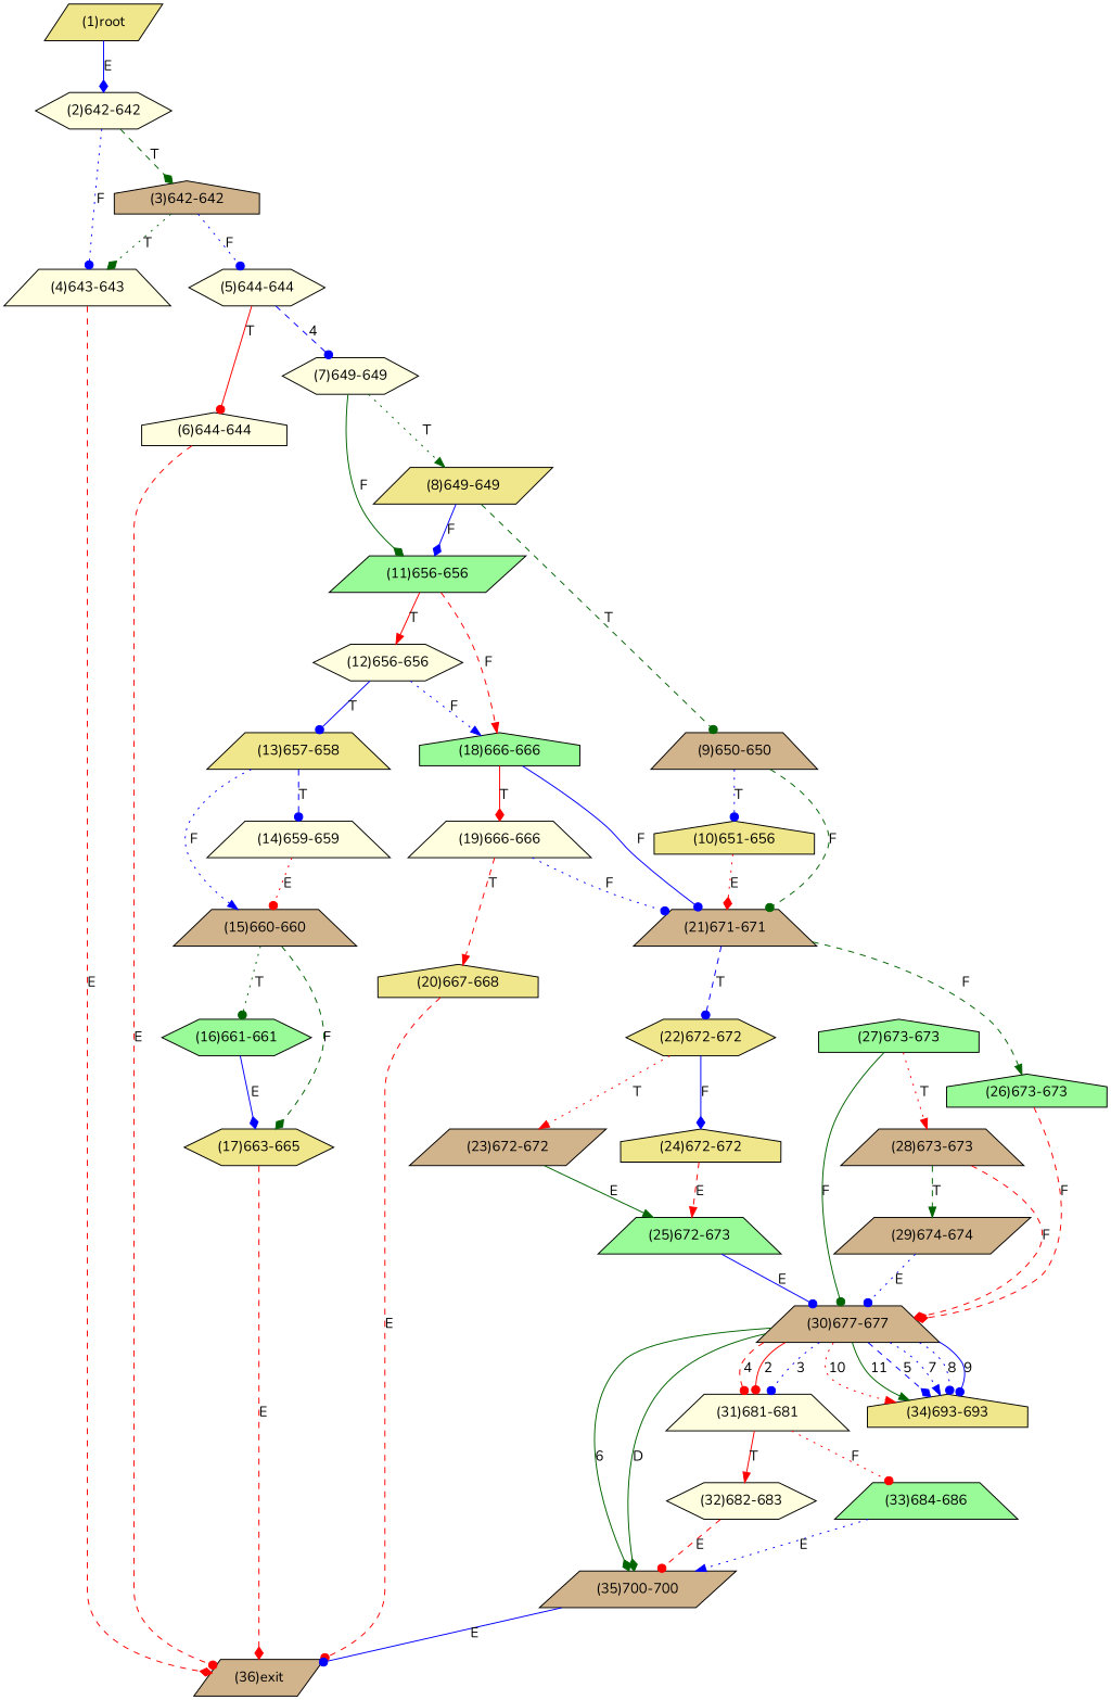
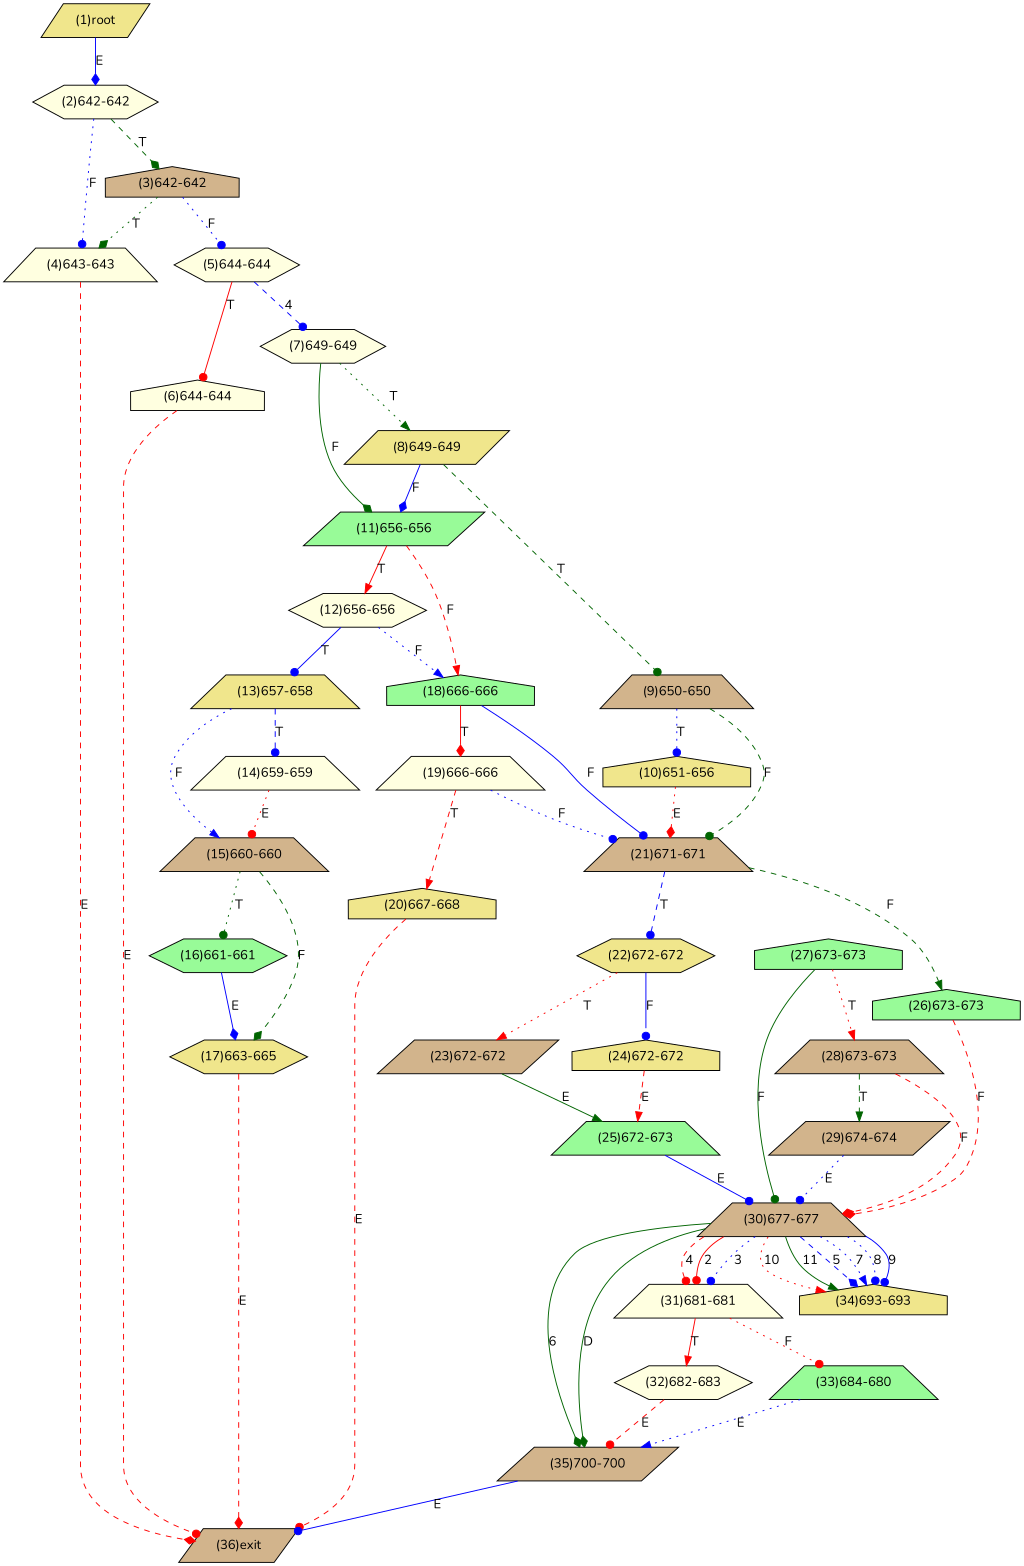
  digraph {
    fontname=Nunito
    node [fillcolor=lightyellow fontname=Nunito shape=trapezium style=filled]
    edge [arrowhead=dot color=blue fontname=Nunito style=dashed]
    n1 [fillcolor=khaki label="(1)root" shape=parallelogram]
    n2 [label="(2)642-642" shape=hexagon]
    n3 [fillcolor=tan label="(3)642-642" shape=house]
    n4 [label="(4)643-643"]
    n5 [label="(5)644-644" shape=hexagon]
    n6 [fillcolor=tan label="(36)exit" shape=parallelogram]
    n7 [label="(6)644-644" shape=house]
    n8 [label="(7)649-649" shape=hexagon]
    n9 [fillcolor=khaki label="(8)649-649" shape=parallelogram]
    n10 [fillcolor=palegreen label="(11)656-656" shape=parallelogram]
    n11 [fillcolor=tan label="(9)650-650"]
    n12 [label="(12)656-656" shape=hexagon]
    n13 [fillcolor=palegreen label="(18)666-666" shape=house]
    n14 [fillcolor=khaki label="(10)651-656" shape=house]
    n15 [fillcolor=tan label="(21)671-671"]
    n16 [fillcolor=khaki label="(22)672-672" shape=hexagon]
    n17 [fillcolor=palegreen label="(26)673-673" shape=house]
    n18 [fillcolor=khaki label="(13)657-658"]
    n19 [label="(19)666-666"]
    n20 [label="(14)659-659"]
    n21 [fillcolor=tan label="(15)660-660"]
    n22 [fillcolor=khaki label="(17)663-665" shape=hexagon]
    n23 [fillcolor=palegreen label="(16)661-661" shape=hexagon]
    n24 [fillcolor=khaki label="(20)667-668" shape=house]
    n25 [fillcolor=tan label="(23)672-672" shape=parallelogram]
    n26 [fillcolor=khaki label="(24)672-672" shape=house]
    n27 [fillcolor=tan label="(30)677-677"]
    n28 [fillcolor=palegreen label="(25)672-673"]
    n29 [label="(31)681-681"]
    n30 [fillcolor=khaki label="(34)693-693" shape=house]
    n31 [fillcolor=tan label="(35)700-700" shape=parallelogram]
    n32 [fillcolor=palegreen label="(27)673-673" shape=house]
    n33 [fillcolor=tan label="(28)673-673"]
    n34 [fillcolor=tan label="(29)674-674" shape=parallelogram]
    n35 [label="(32)682-683" shape=hexagon]
-   n36 [fillcolor=palegreen label="(33)684-686"]
+   n36 [fillcolor=palegreen label="(33)684-680"]
    n1 -> n2 [arrowhead=diamond label=E style=solid]
    n2 -> n3 [arrowhead=diamond color=darkgreen label=T]
    n2 -> n4 [label=F style=dotted]
    n3 -> n4 [arrowhead=diamond color=darkgreen label=T style=dotted]
    n3 -> n5 [label=F style=dotted]
    n4 -> n6 [arrowhead=diamond color=red label=E]
    n5 -> n7 [color=red label=T style=solid]
    n5 -> n8 [label=4]
    n7 -> n6 [color=red label=E]
    n8 -> n9 [arrowhead=normal color=darkgreen label=T style=dotted]
    n8 -> n10 [arrowhead=diamond color=darkgreen label=F style=solid]
    n9 -> n10 [arrowhead=diamond label=F style=solid]
    n9 -> n11 [color=darkgreen label=T]
    n10 -> n12 [arrowhead=normal color=red label=T style=solid]
    n10 -> n13 [arrowhead=normal color=red label=F]
    n11 -> n14 [label=T style=dotted]
    n11 -> n15 [color=darkgreen label=F]
    n12 -> n13 [arrowhead=normal label=F style=dotted]
    n12 -> n18 [label=T style=solid]
    n13 -> n15 [label=F style=solid]
    n13 -> n19 [arrowhead=diamond color=red label=T style=solid]
    n14 -> n15 [arrowhead=diamond color=red label=E style=dotted]
    n15 -> n16 [label=T]
    n15 -> n17 [arrowhead=normal color=darkgreen label=F]
    n16 -> n25 [arrowhead=normal color=red label=T style=dotted]
-   n16 -> n26 [arrowhead=diamond label=F style=solid]
+   n16 -> n26 [label=F style=solid]
    n17 -> n27 [arrowhead=diamond color=red label=F]
    n18 -> n20 [label=T]
    n18 -> n21 [arrowhead=normal label=F style=dotted]
    n19 -> n15 [label=F style=dotted]
    n19 -> n24 [arrowhead=normal color=red label=T]
    n20 -> n21 [color=red label=E style=dotted]
    n21 -> n22 [arrowhead=diamond color=darkgreen label=F]
    n21 -> n23 [color=darkgreen label=T style=dotted]
    n22 -> n6 [arrowhead=diamond color=red label=E]
    n23 -> n22 [arrowhead=diamond label=E style=solid]
    n24 -> n6 [color=red label=E]
    n25 -> n28 [arrowhead=normal color=darkgreen label=E style=solid]
    n26 -> n28 [arrowhead=normal color=red label=E]
    n27 -> n29 [color=red label=2 style=solid]
    n27 -> n29 [label=3 style=dotted]
    n27 -> n29 [color=red label=4]
    n27 -> n30 [arrowhead=diamond label=5]
    n27 -> n30 [arrowhead=normal label=7 style=dotted]
    n27 -> n30 [label=8 style=dotted]
    n27 -> n30 [label=9 style=solid]
    n27 -> n30 [arrowhead=normal color=red label=10 style=dotted]
    n27 -> n30 [arrowhead=normal color=darkgreen label=11 style=solid]
    n27 -> n31 [arrowhead=diamond color=darkgreen label=6 style=solid]
    n27 -> n31 [arrowhead=diamond color=darkgreen label=D style=solid]
    n28 -> n27 [label=E style=solid]
    n29 -> n35 [arrowhead=normal color=red label=T style=solid]
    n29 -> n36 [color=red label=F style=dotted]
    n31 -> n6 [label=E style=solid]
    n32 -> n27 [color=darkgreen label=F style=solid]
    n32 -> n33 [arrowhead=normal color=red label=T style=dotted]
    n33 -> n27 [arrowhead=diamond color=red label=F]
    n33 -> n34 [arrowhead=normal color=darkgreen label=T]
    n34 -> n27 [label=E style=dotted]
    n35 -> n31 [color=red label=E]
    n36 -> n31 [arrowhead=normal label=E style=dotted]
  }
